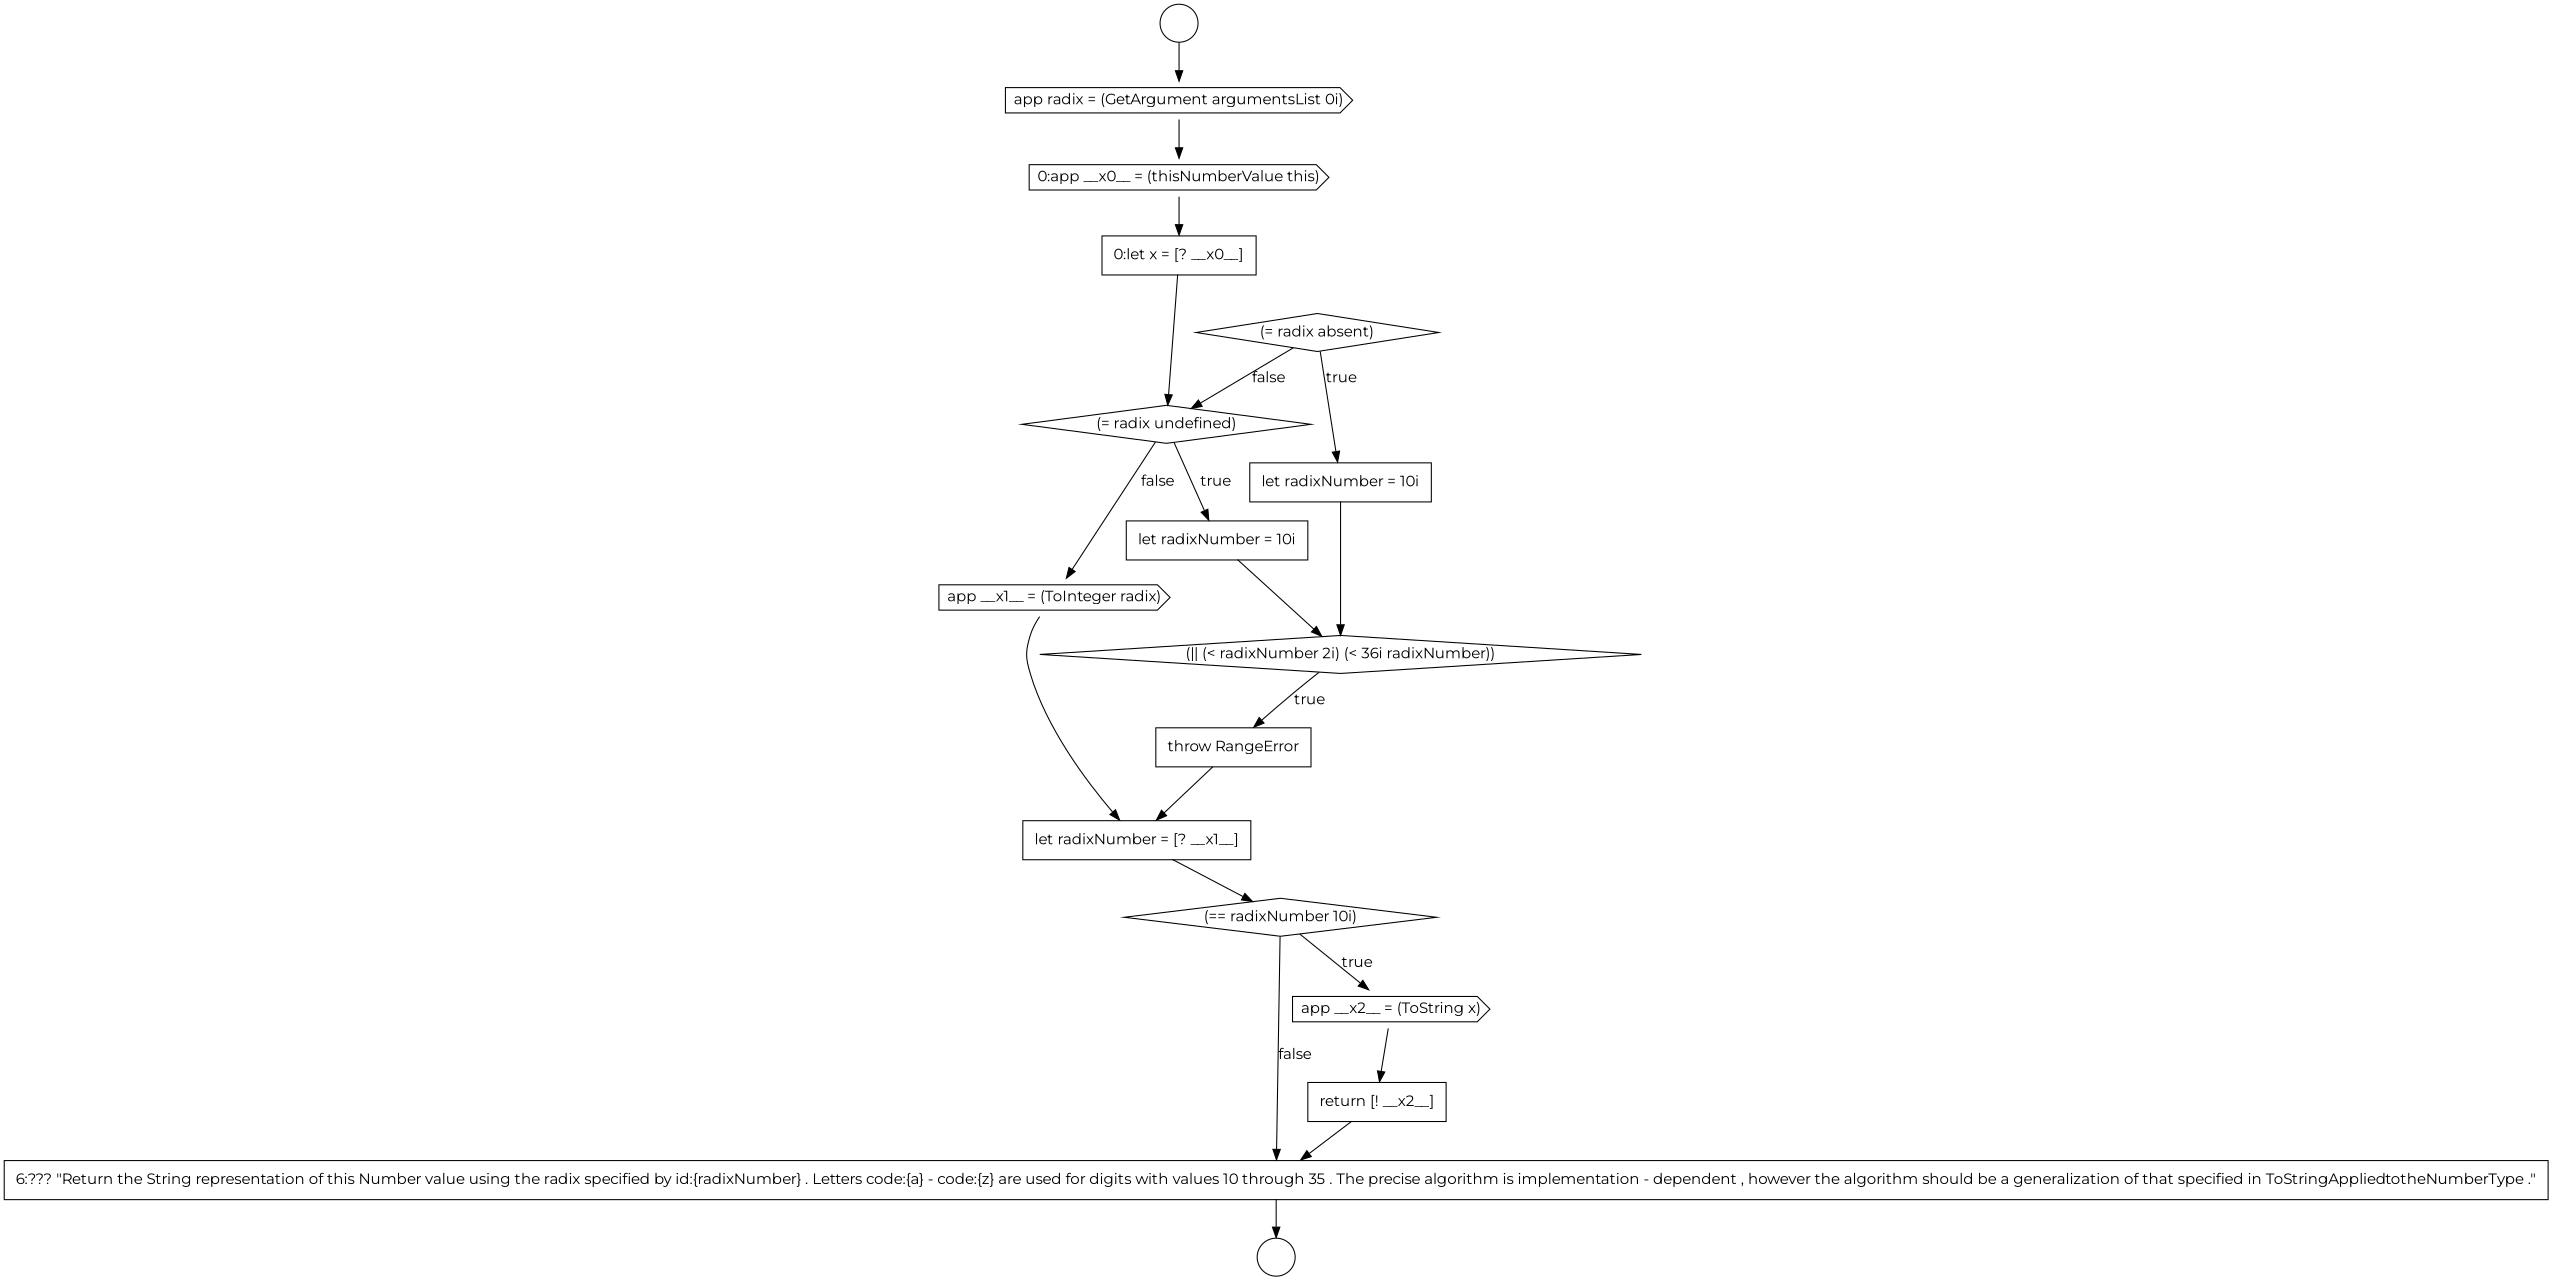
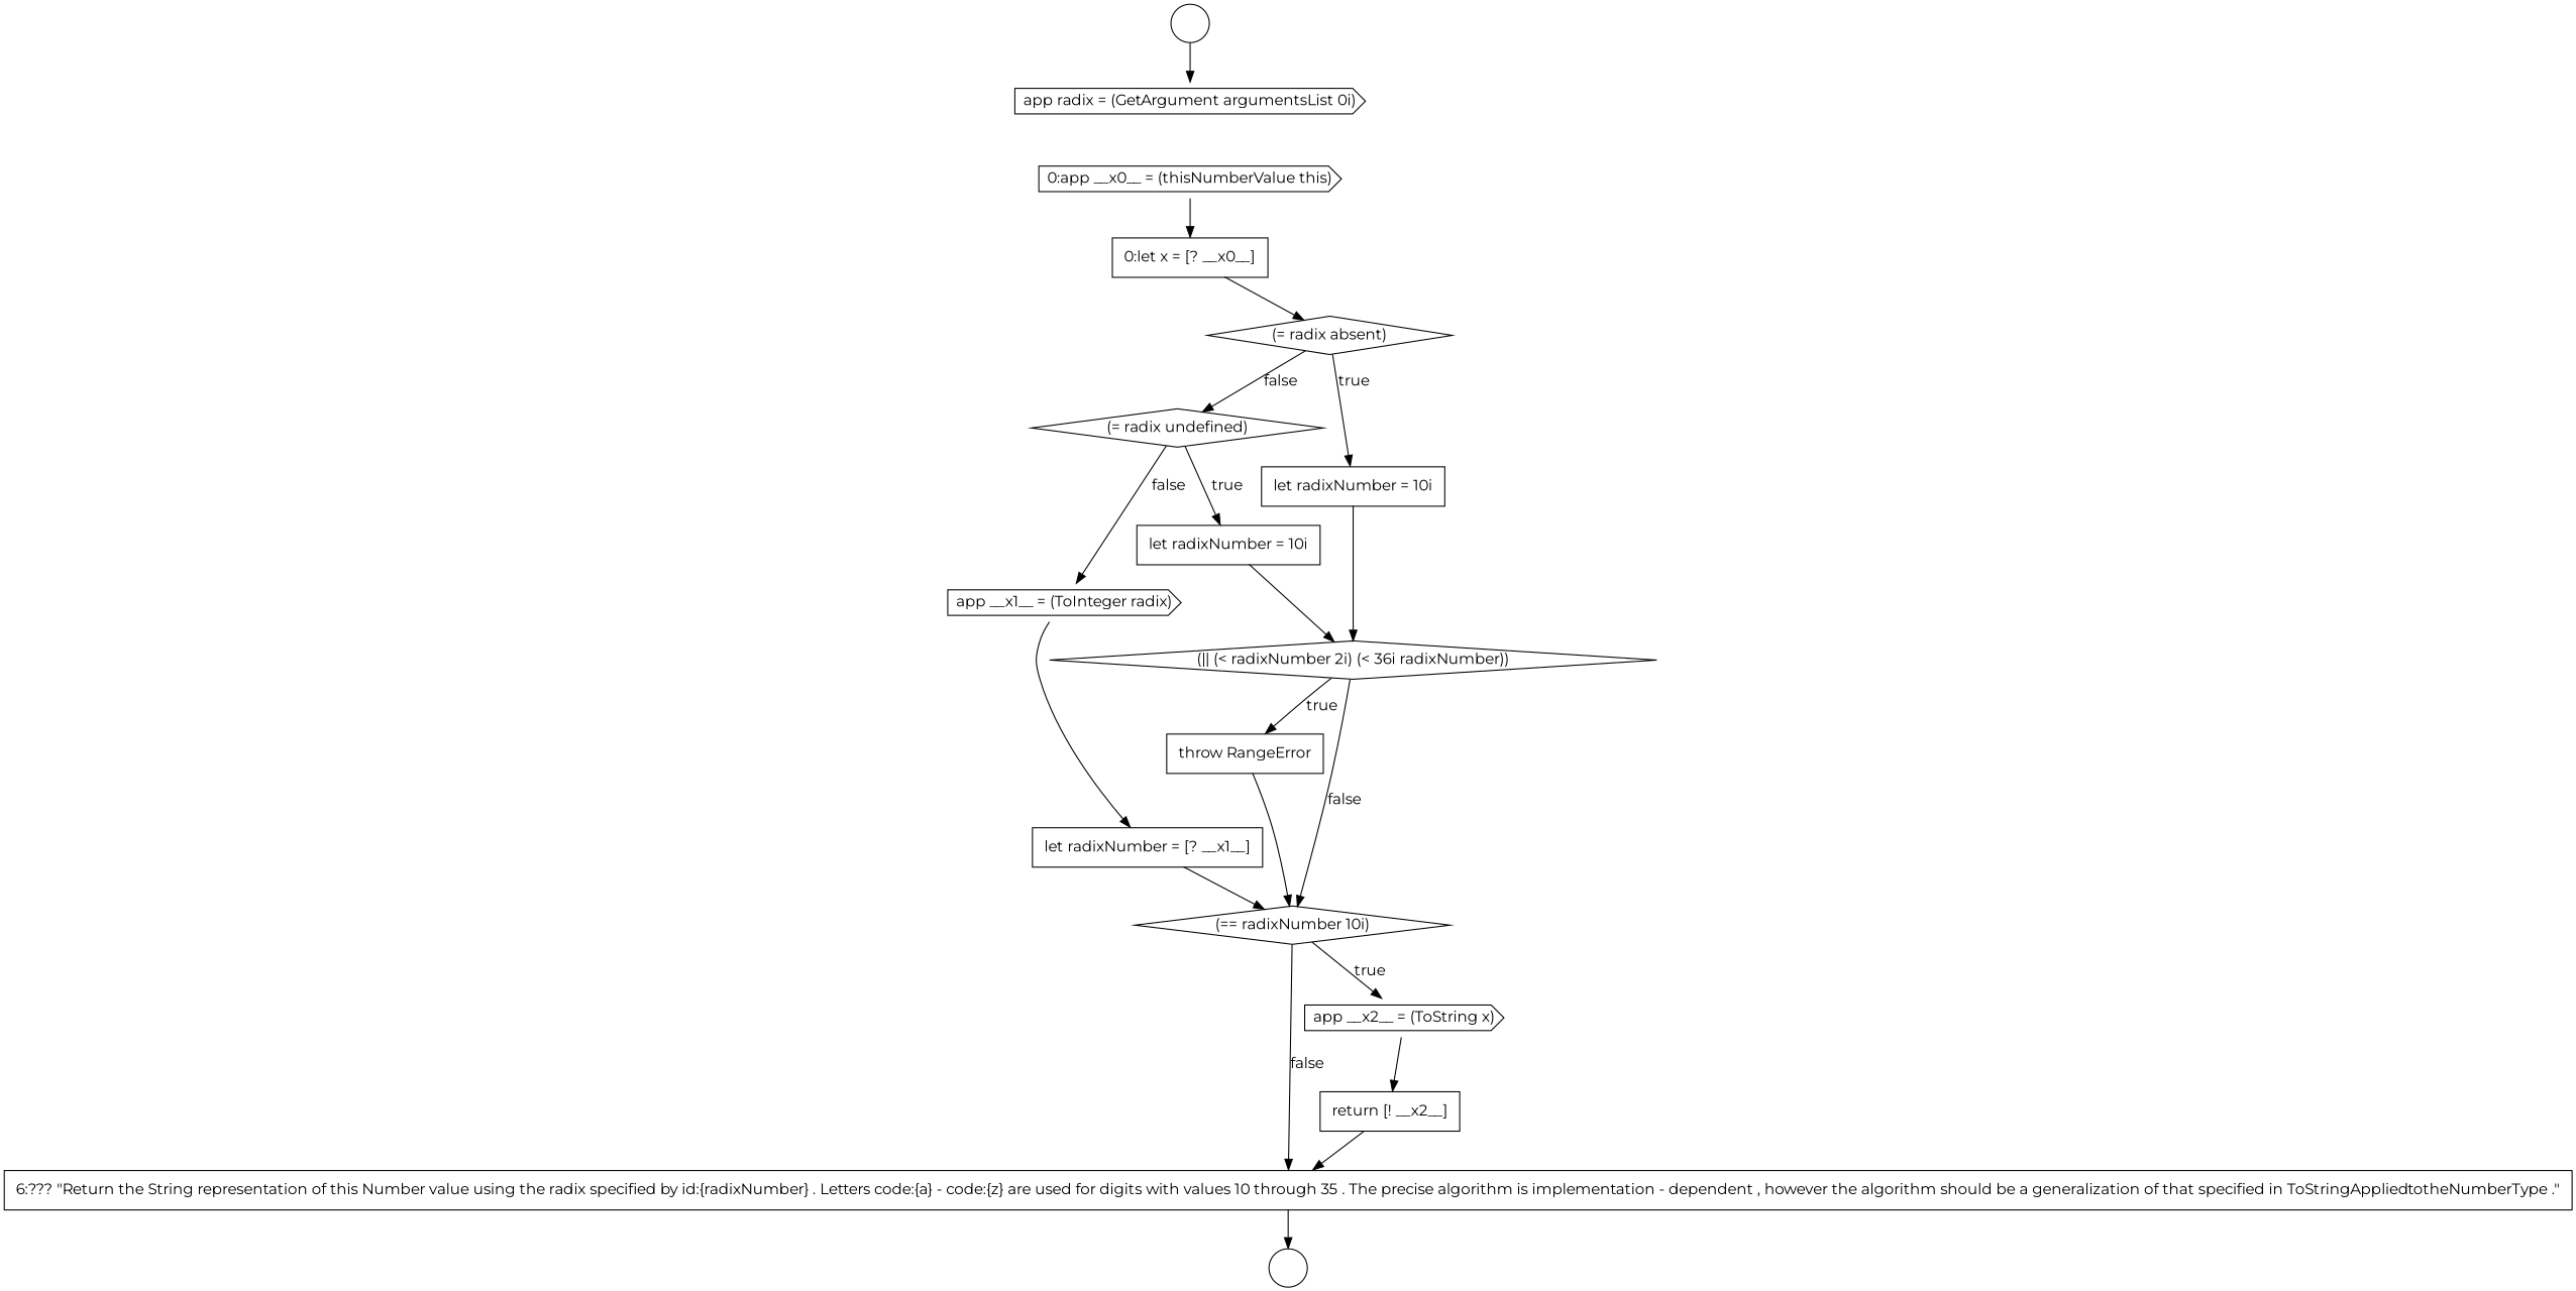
  digraph {
    fontname=Montserrat
    node [color=black fillcolor=white fontname=Montserrat shape=none style=filled]
    edge [color=black fontname=Montserrat]
    n1 [label=<<font color="black">     <table border="0" cellborder="1" cellspacing="0" cellpadding="10">       <tr><td align="left">throw RangeError</td></tr>     </table>   </font>> margin=0]
    n2 [label=<<font color="black">(== radixNumber 10i)</font>> shape=diamond]
    n3 [label=<<font color="black">     <table border="0" cellborder="1" cellspacing="0" cellpadding="10">       <tr><td align="left">6:??? &quot;Return the String representation of this Number value using the radix specified by id:{radixNumber} . Letters code:{a} - code:{z} are used for digits with values 10 through 35 . The precise algorithm is implementation - dependent , however the algorithm should be a generalization of that specified in ToStringAppliedtotheNumberType .&quot;</td></tr>     </table>   </font>> margin=0]
    n4 [label=<<font color="black">app __x2__ = (ToString x)</font>> shape=cds]
    n5 [label=<<font color="black">     <table border="0" cellborder="1" cellspacing="0" cellpadding="10">       <tr><td align="left">let radixNumber = 10i</td></tr>     </table>   </font>> margin=0]
    n6 [label=<<font color="black">(|| (&lt; radixNumber 2i) (&lt; 36i radixNumber))</font>> shape=diamond]
    n7 [label=<<font color="black">(= radix undefined)</font>> shape=diamond]
    n8 [label=<<font color="black">app __x1__ = (ToInteger radix)</font>> shape=cds]
    n9 [label=<<font color="black">     <table border="0" cellborder="1" cellspacing="0" cellpadding="10">       <tr><td align="left">let radixNumber = [? __x1__]</td></tr>     </table>   </font>> margin=0]
    n10 [label=" " shape=circle]
    n11 [label=<<font color="black">     <table border="0" cellborder="1" cellspacing="0" cellpadding="10">       <tr><td align="left">let radixNumber = 10i</td></tr>     </table>   </font>> margin=0]
    n12 [label=<<font color="black">app radix = (GetArgument argumentsList 0i)</font>> shape=cds]
    n13 [label=<<font color="black">0:app __x0__ = (thisNumberValue this)</font>> shape=cds]
    n14 [label=<<font color="black">     <table border="0" cellborder="1" cellspacing="0" cellpadding="10">       <tr><td align="left">0:let x = [? __x0__]</td></tr>     </table>   </font>> margin=0]
    n15 [label=<<font color="black">(= radix absent)</font>> shape=diamond]
    n16 [label=" " shape=circle]
    n17 [label=<<font color="black">     <table border="0" cellborder="1" cellspacing="0" cellpadding="10">       <tr><td align="left">return [! __x2__]</td></tr>     </table>   </font>> margin=0]
-   n1 -> n9
+   n1 -> n2
    n2 -> n3 [label=<<font color="black">false</font>>]
    n2 -> n4 [label=<<font color="black">true</font>>]
    n3 -> n10
    n4 -> n17
    n5 -> n6
    n6 -> n1 [label=<<font color="black">true</font>>]
+   n6 -> n2 [label=<<font color="black">false</font>>]
    n7 -> n5 [label=<<font color="black">true</font>>]
    n7 -> n8 [label=<<font color="black">false</font>>]
    n8 -> n9
    n9 -> n2
    n11 -> n6
-   n12 -> n13
    n13 -> n14
-   n14 -> n7
+   n14 -> n15
    n15 -> n7 [label=<<font color="black">false</font>>]
    n15 -> n11 [label=<<font color="black">true</font>>]
    n16 -> n12
    n17 -> n3
  }
